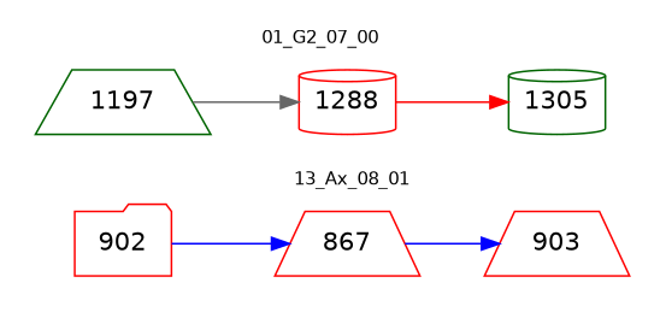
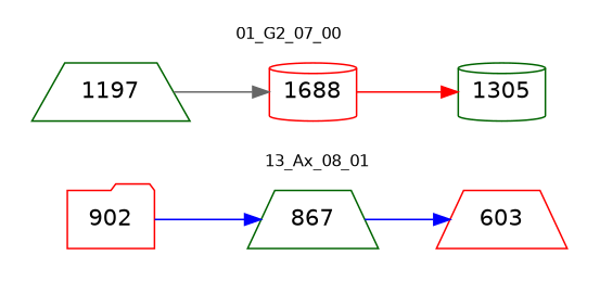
  digraph {
    fontname="DejaVu Sans"
    rankdir=LR
    node [color=red fontname="DejaVu Sans" shape=trapezium]
    edge [color=blue fontname="DejaVu Sans"]
    n1 [label=902 shape=folder]
-   n2 [label=867]
-   n3 [label=903]
+   n2 [color=darkgreen label=867]
+   n3 [label=603]
    n4 [color=darkgreen label=1197]
-   n5 [label=1288 shape=cylinder]
+   n5 [label=1688 shape=cylinder]
    n6 [color=darkgreen label=1305 shape=cylinder]
    subgraph cluster_1 {
      color=white
      fontsize=10
      label="13_Ax_08_01"
      n1
      n2
      n3
    }
    subgraph cluster_2 {
      color=white
      fontsize=10
      label="01_G2_07_00"
      n4
      n5
      n6
    }
    n1 -> n2
    n2 -> n3
    n4 -> n5 [color=gray40]
    n5 -> n6 [color=red]
  }
